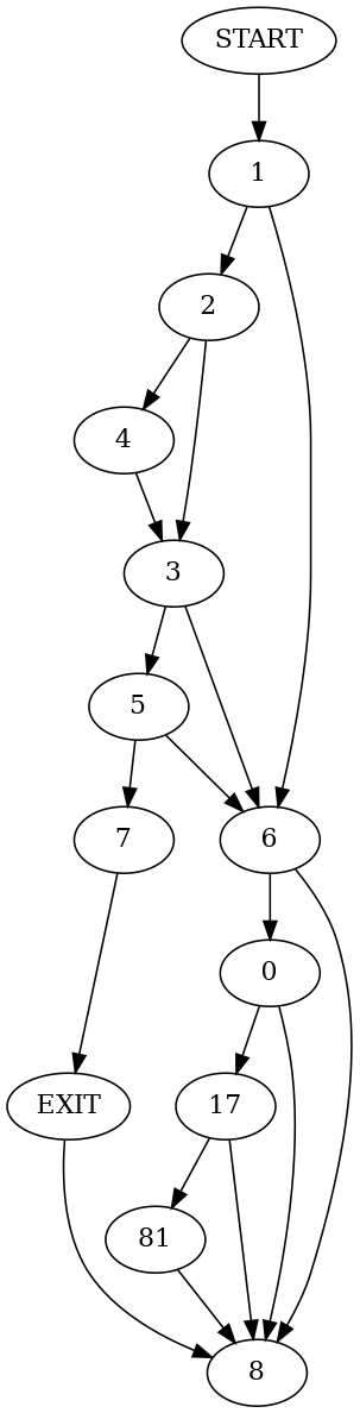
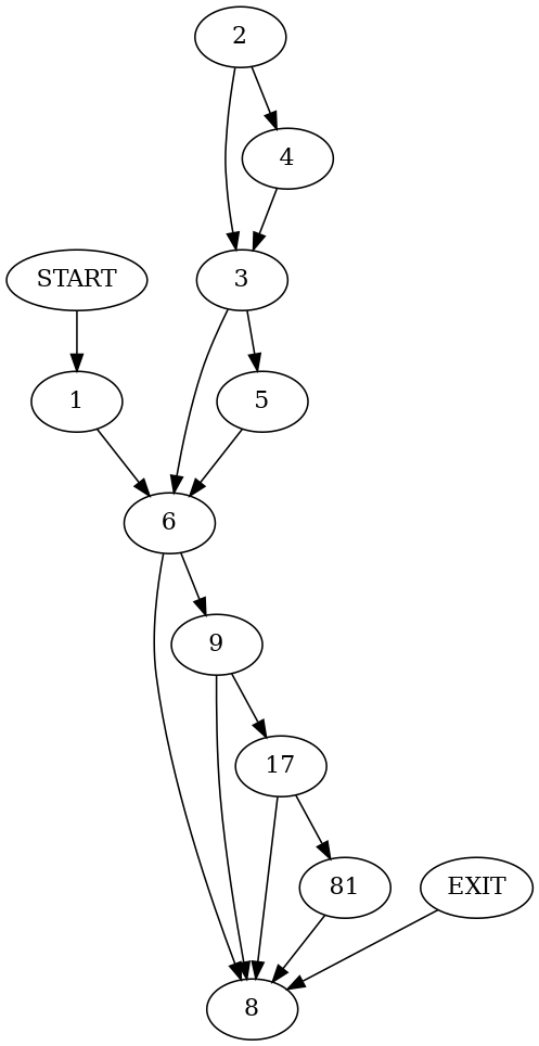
  digraph {
    n1 [label=START]
    1
    2
    6
    n5 [label=EXIT]
    8
    3
    4
    5
-   7
-   9 [label=0]
+   9
    n12 [label=17]
    n13 [label=81]
    n1 -> 1
-   1 -> 2
    1 -> 6
    2 -> 3
    2 -> 4
    6 -> 8
    6 -> 9
    n5 -> 8
    3 -> 6
    3 -> 5
    4 -> 3
    5 -> 6
-   5 -> 7
-   7 -> n5
    9 -> 8
    9 -> n12
    n12 -> 8
    n12 -> n13
    n13 -> 8
  }
